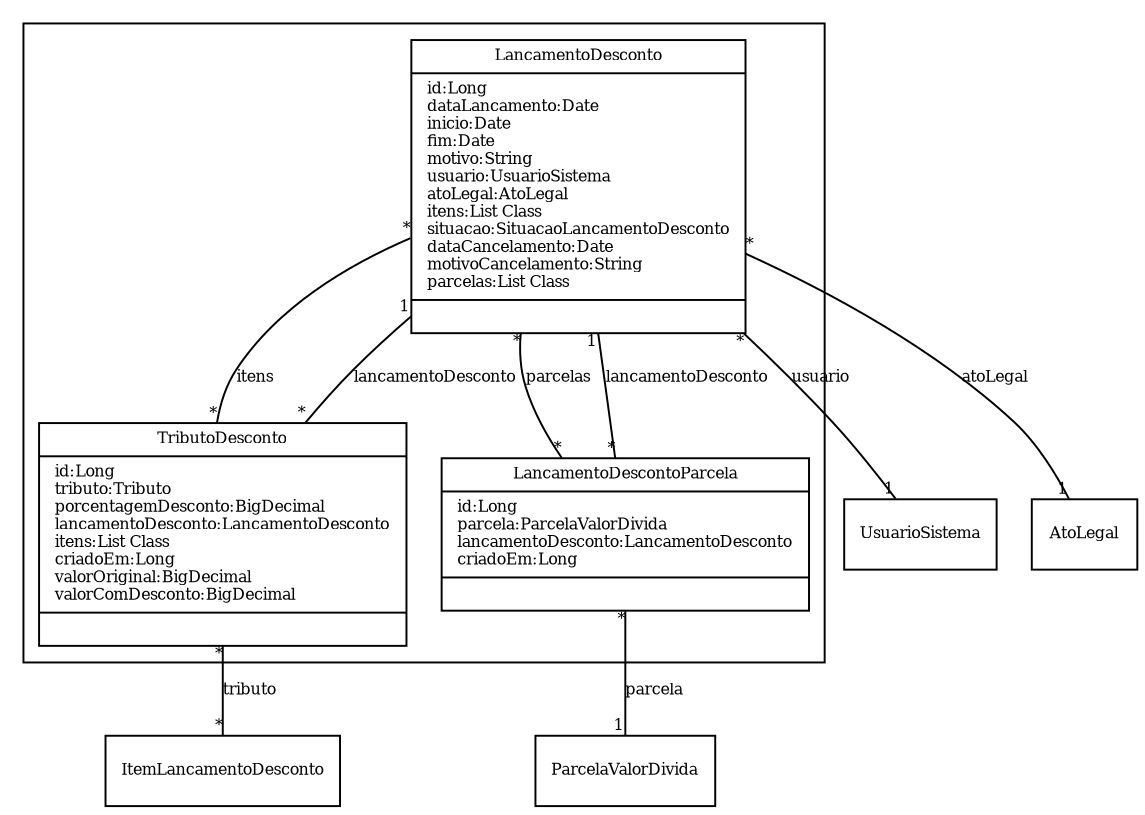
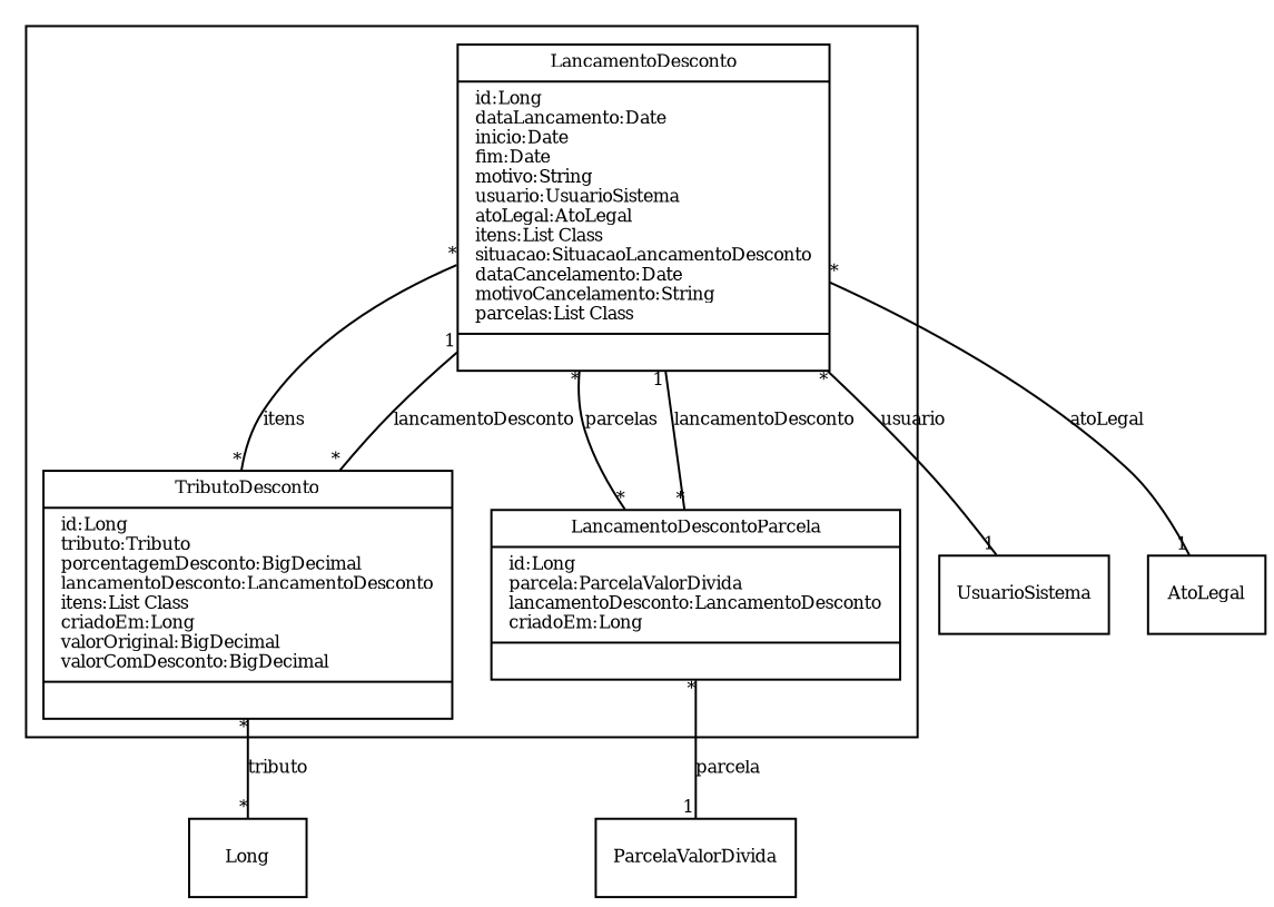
  digraph {
    fontname="Times-Roman"
    fontsize=8
    node [fontname="Times-Roman" fontsize=8 shape=record]
    edge [arrowhead=none fontname="Times-Roman" fontsize=8 headlabel=1 taillabel="*"]
    n1 [label="{LancamentoDesconto|id:Long\ldataLancamento:Date\linicio:Date\lfim:Date\lmotivo:String\lusuario:UsuarioSistema\latoLegal:AtoLegal\litens:List Class\lsituacao:SituacaoLancamentoDesconto\ldataCancelamento:Date\lmotivoCancelamento:String\lparcelas:List Class\l|\l}"]
    n2 [label="{TributoDesconto|id:Long\ltributo:Tributo\lporcentagemDesconto:BigDecimal\llancamentoDesconto:LancamentoDesconto\litens:List Class\lcriadoEm:Long\lvalorOriginal:BigDecimal\lvalorComDesconto:BigDecimal\l|\l}"]
    n3 [label="{LancamentoDescontoParcela|id:Long\lparcela:ParcelaValorDivida\llancamentoDesconto:LancamentoDesconto\lcriadoEm:Long\l|\l}"]
    UsuarioSistema
    AtoLegal
-   ItemLancamentoDesconto
+   ItemLancamentoDesconto [label=Long]
    ParcelaValorDivida
    subgraph cluster_1 {
      n1
      n2
      n3
    }
    n1 -> n2 [headlabel="*" label=itens]
    n1 -> n3 [headlabel="*" label=parcelas]
    n1 -> UsuarioSistema [label=usuario]
    n1 -> AtoLegal [label=atoLegal]
    n2 -> n1 [label=lancamentoDesconto]
    n2 -> ItemLancamentoDesconto [headlabel="*" label=tributo]
    n3 -> n1 [label=lancamentoDesconto]
    n3 -> ParcelaValorDivida [label=parcela]
  }
